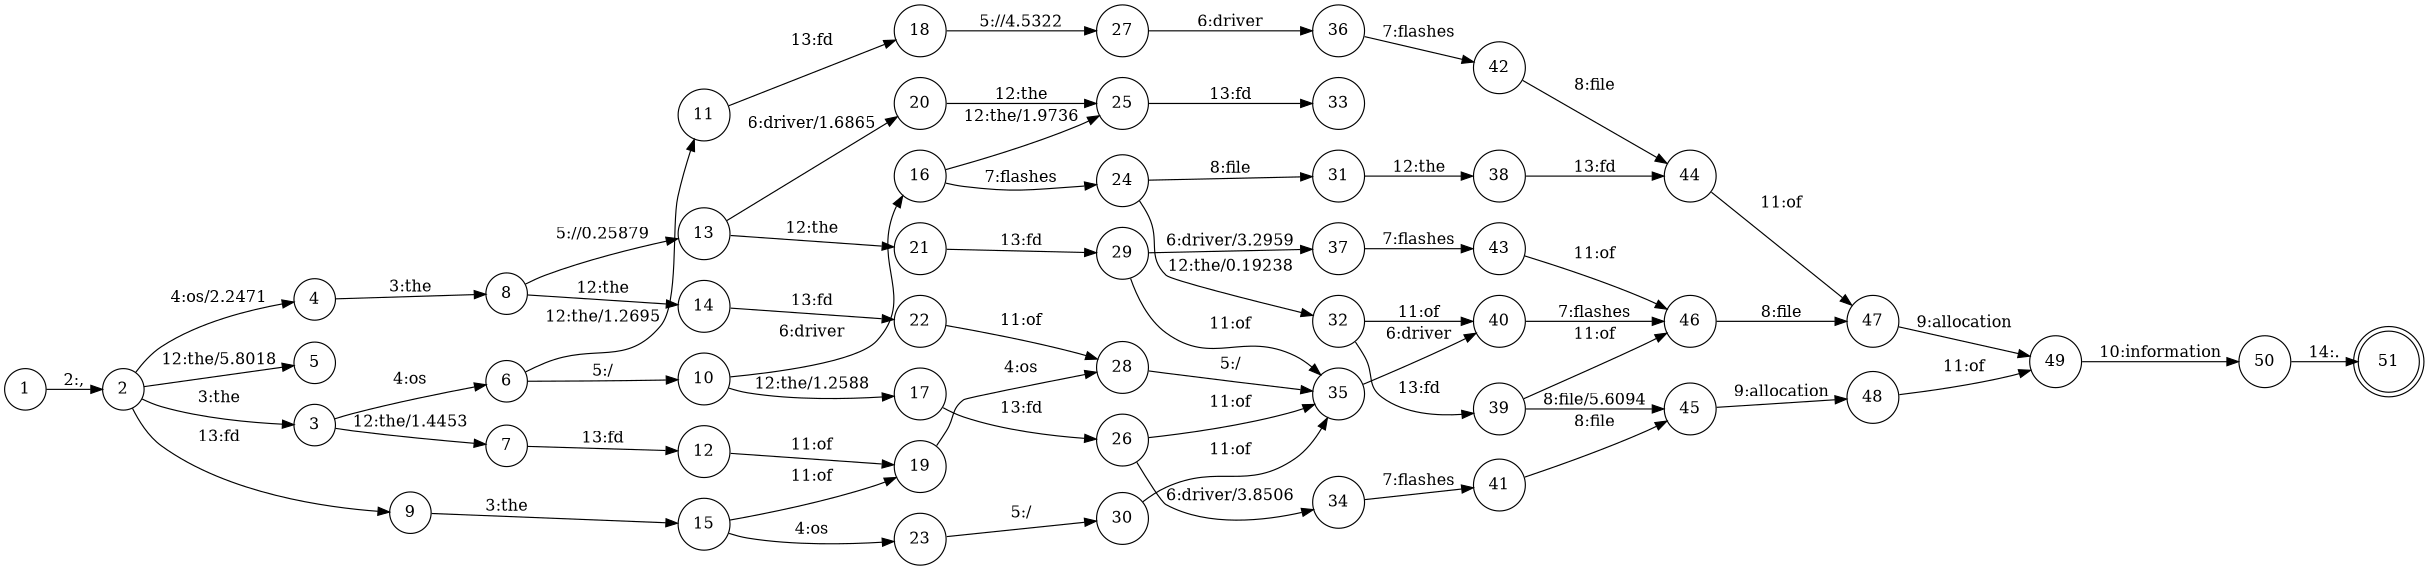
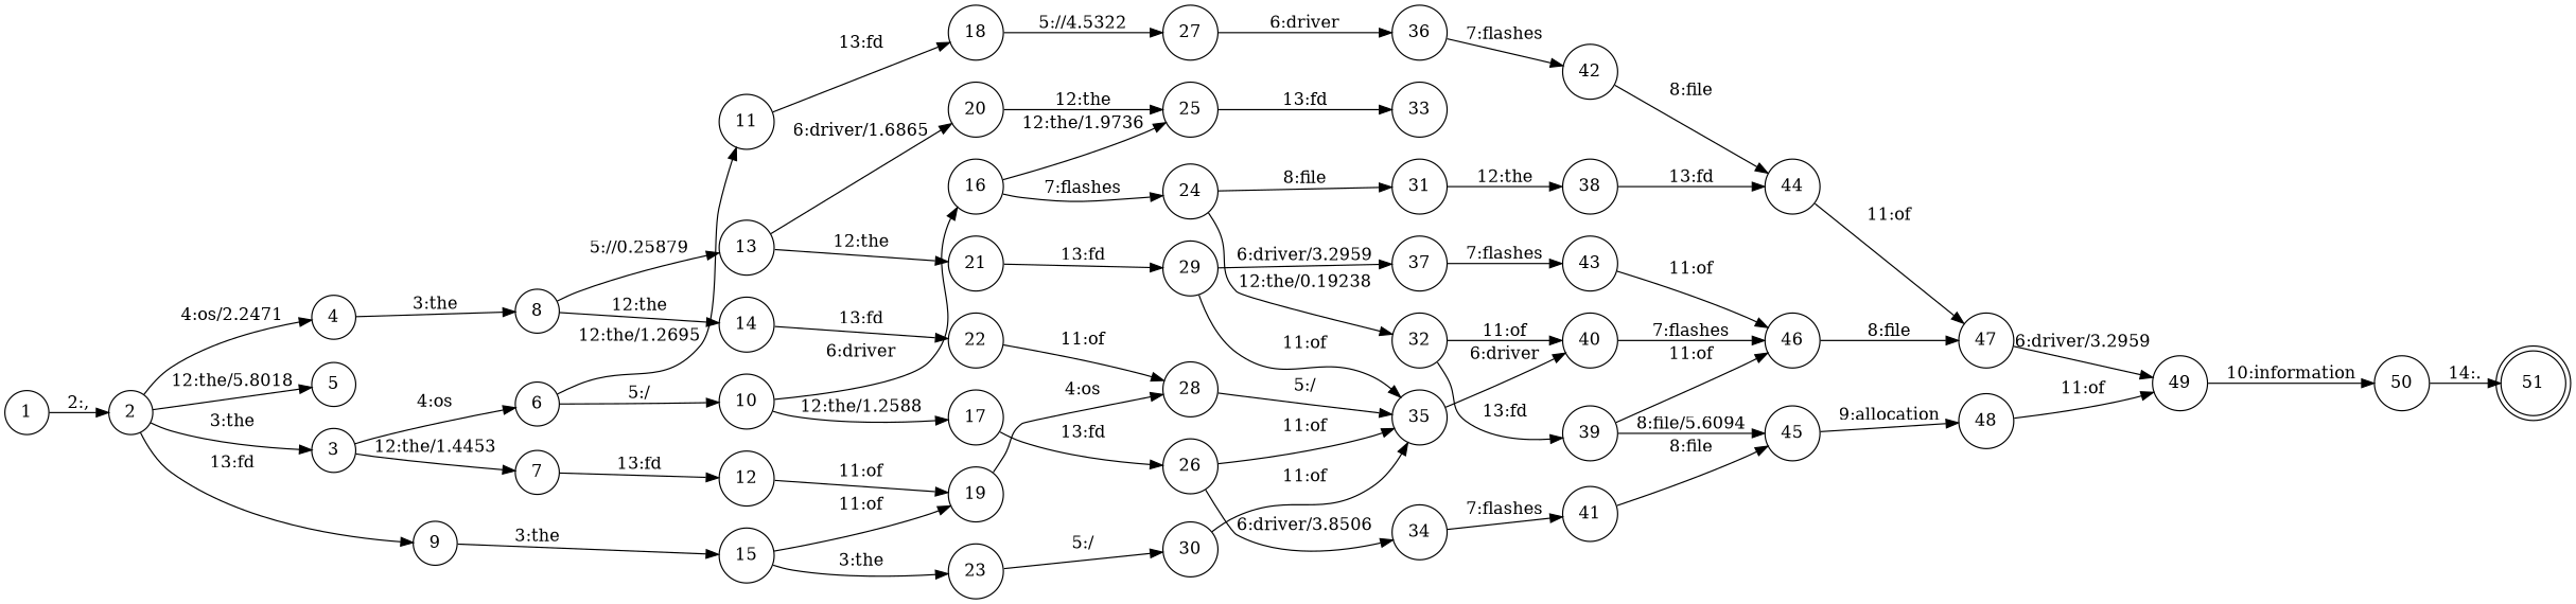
  digraph {
    nodesep=0.25
    rankdir=LR
    ranksep=0.4
    node [fontsize=14 shape=circle style=solid]
    edge [fontsize=14]
    n1 [label=1]
    n2 [label=2]
    n3 [label=3]
    n4 [label=5]
    n5 [label=4]
    n6 [label=9]
    n7 [label=7]
    n8 [label=6]
    n9 [label=8]
    n10 [label=12]
    n11 [label=11]
    n12 [label=10]
    n13 [label=15]
    n14 [label=14]
    n15 [label=13]
    n16 [label=19]
    n17 [label=18]
    n18 [label=17]
    n19 [label=16]
    n20 [label=22]
    n21 [label=21]
    n22 [label=20]
    n23 [label=23]
    n24 [label=27]
    n25 [label=26]
    n26 [label=25]
    n27 [label=24]
    n28 [label=28]
    n29 [label=29]
    n30 [label=30]
    n31 [label=34]
    n32 [label=35]
    n33 [label=33]
    n34 [label=32]
    n35 [label=31]
    n36 [label=36]
    n37 [label=37]
    n38 [label=39]
    n39 [label=40]
    n40 [label=38]
    n41 [label=41]
    n42 [label=42]
    n43 [label=43]
    n44 [label=45]
    n45 [label=46]
    n46 [label=44]
    n47 [label=47]
    n48 [label=48]
    n49 [label=49]
    n50 [label=50]
    n51 [label=51 shape=doublecircle]
    n1 -> n2 [label="2:,"]
    n2 -> n3 [label="3:the"]
    n2 -> n4 [label="12:the/5.8018"]
    n2 -> n5 [label="4:os/2.2471"]
    n2 -> n6 [label="13:fd"]
    n3 -> n7 [label="12:the/1.4453"]
    n3 -> n8 [label="4:os"]
    n5 -> n9 [label="3:the"]
    n6 -> n13 [label="3:the"]
    n7 -> n10 [label="13:fd"]
    n8 -> n11 [label="12:the/1.2695"]
    n8 -> n12 [label="5:/"]
    n9 -> n14 [label="12:the"]
    n9 -> n15 [label="5://0.25879"]
    n10 -> n16 [label="11:of"]
    n11 -> n17 [label="13:fd"]
    n12 -> n18 [label="12:the/1.2588"]
    n12 -> n19 [label="6:driver"]
    n13 -> n16 [label="11:of"]
-   n13 -> n23 [label="4:os"]
+   n13 -> n23 [label="3:the"]
    n14 -> n20 [label="13:fd"]
    n15 -> n21 [label="12:the"]
    n15 -> n22 [label="6:driver/1.6865"]
    n16 -> n28 [label="4:os"]
    n17 -> n24 [label="5://4.5322"]
    n18 -> n25 [label="13:fd"]
    n19 -> n26 [label="12:the/1.9736"]
    n19 -> n27 [label="7:flashes"]
    n20 -> n28 [label="11:of"]
    n21 -> n29 [label="13:fd"]
    n22 -> n26 [label="12:the"]
    n23 -> n30 [label="5:/"]
    n24 -> n36 [label="6:driver"]
    n25 -> n31 [label="6:driver/3.8506"]
    n25 -> n32 [label="11:of"]
    n26 -> n33 [label="13:fd"]
    n27 -> n34 [label="12:the/0.19238"]
    n27 -> n35 [label="8:file"]
    n28 -> n32 [label="5:/"]
    n29 -> n32 [label="11:of"]
    n29 -> n37 [label="6:driver/3.2959"]
    n30 -> n32 [label="11:of"]
    n31 -> n41 [label="7:flashes"]
    n32 -> n39 [label="6:driver"]
    n34 -> n38 [label="13:fd"]
    n34 -> n39 [label="11:of"]
    n35 -> n40 [label="12:the"]
    n36 -> n42 [label="7:flashes"]
    n37 -> n43 [label="7:flashes"]
    n38 -> n44 [label="8:file/5.6094"]
    n38 -> n45 [label="11:of"]
    n39 -> n45 [label="7:flashes"]
    n40 -> n46 [label="13:fd"]
    n41 -> n44 [label="8:file"]
    n42 -> n46 [label="8:file"]
    n43 -> n45 [label="11:of"]
    n44 -> n48 [label="9:allocation"]
    n45 -> n47 [label="8:file"]
    n46 -> n47 [label="11:of"]
-   n47 -> n49 [label="9:allocation"]
+   n47 -> n49 [label="6:driver/3.2959"]
    n48 -> n49 [label="11:of"]
    n49 -> n50 [label="10:information"]
    n50 -> n51 [label="14:."]
  }
